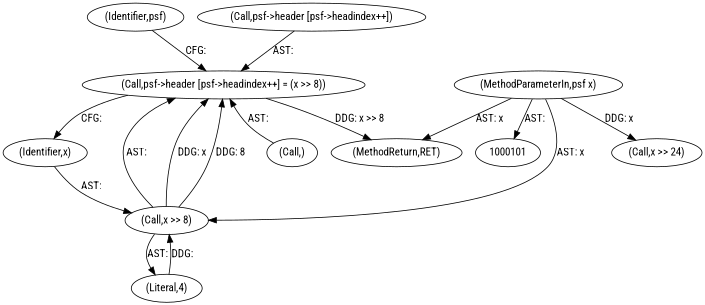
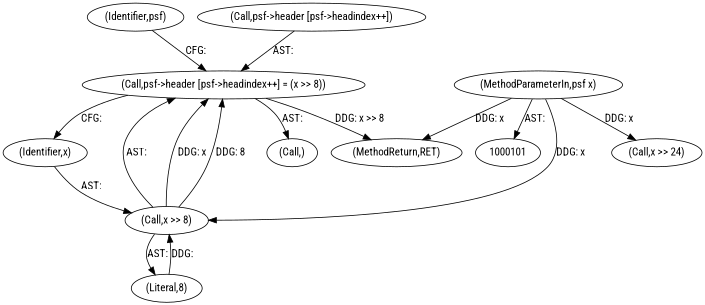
  digraph {
    fontname="Roboto Condensed"
    node [fontname="Roboto Condensed"]
    edge [fontname="Roboto Condensed"]
    n1 [label="(Call,psf->header [psf->headindex++] = (x >> 8))"]
    n2 [label="(Call,)"]
    n3 [label="(MethodReturn,RET)"]
    n4 [label="(Identifier,x)"]
    n5 [label="(Call,x >> 8)"]
-   n6 [label="(Literal,4)"]
+   n6 [label="(Literal,8)"]
    n7 [label="(MethodParameterIn,psf x)"]
    n8 [label="(Call,x >> 24)"]
    1000101
    n10 [label="(Identifier,psf)"]
    n11 [label="(Call,psf->header [psf->headindex++])"]
-   n2 -> n1 [label="AST: "]
+   n1 -> n2 [label="AST: "]
    n1 -> n3 [label="DDG: x >> 8"]
    n1 -> n4 [label="CFG: "]
    n4 -> n5 [label="AST: "]
    n5 -> n1 [label="AST: "]
    n5 -> n1 [label="DDG: x"]
    n5 -> n1 [label="DDG: 8"]
    n5 -> n6 [label="AST: "]
    n6 -> n5 [label="DDG: "]
-   n7 -> n3 [label="AST: x"]
-   n7 -> n5 [label="AST: x"]
+   n7 -> n3 [label="DDG: x"]
+   n7 -> n5 [label="DDG: x"]
    n7 -> n8 [label="DDG: x"]
    n7 -> 1000101 [label="AST: "]
    n10 -> n1 [label="CFG: "]
    n11 -> n1 [label="AST: "]
  }
